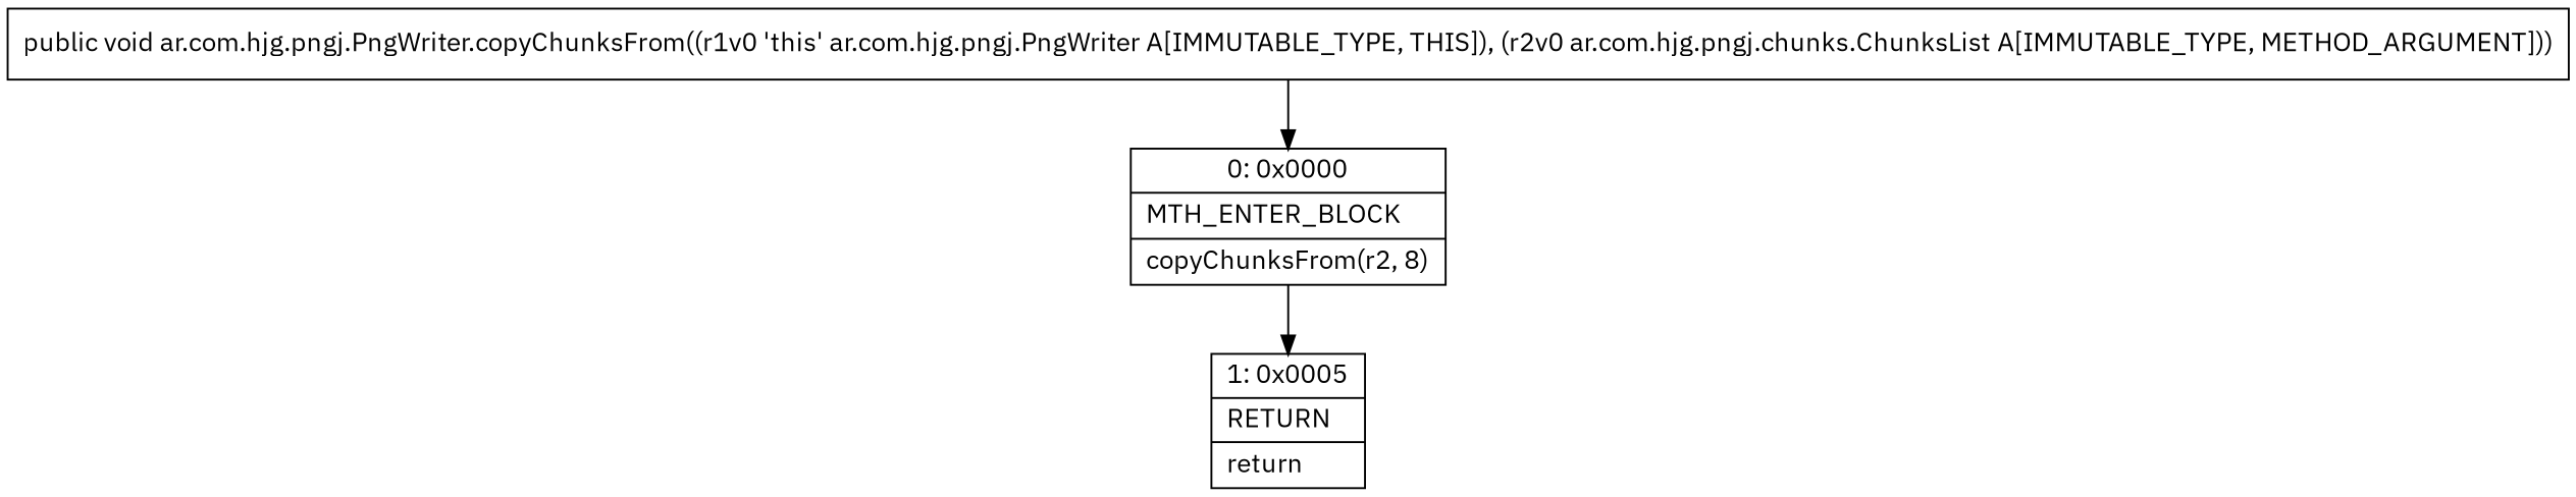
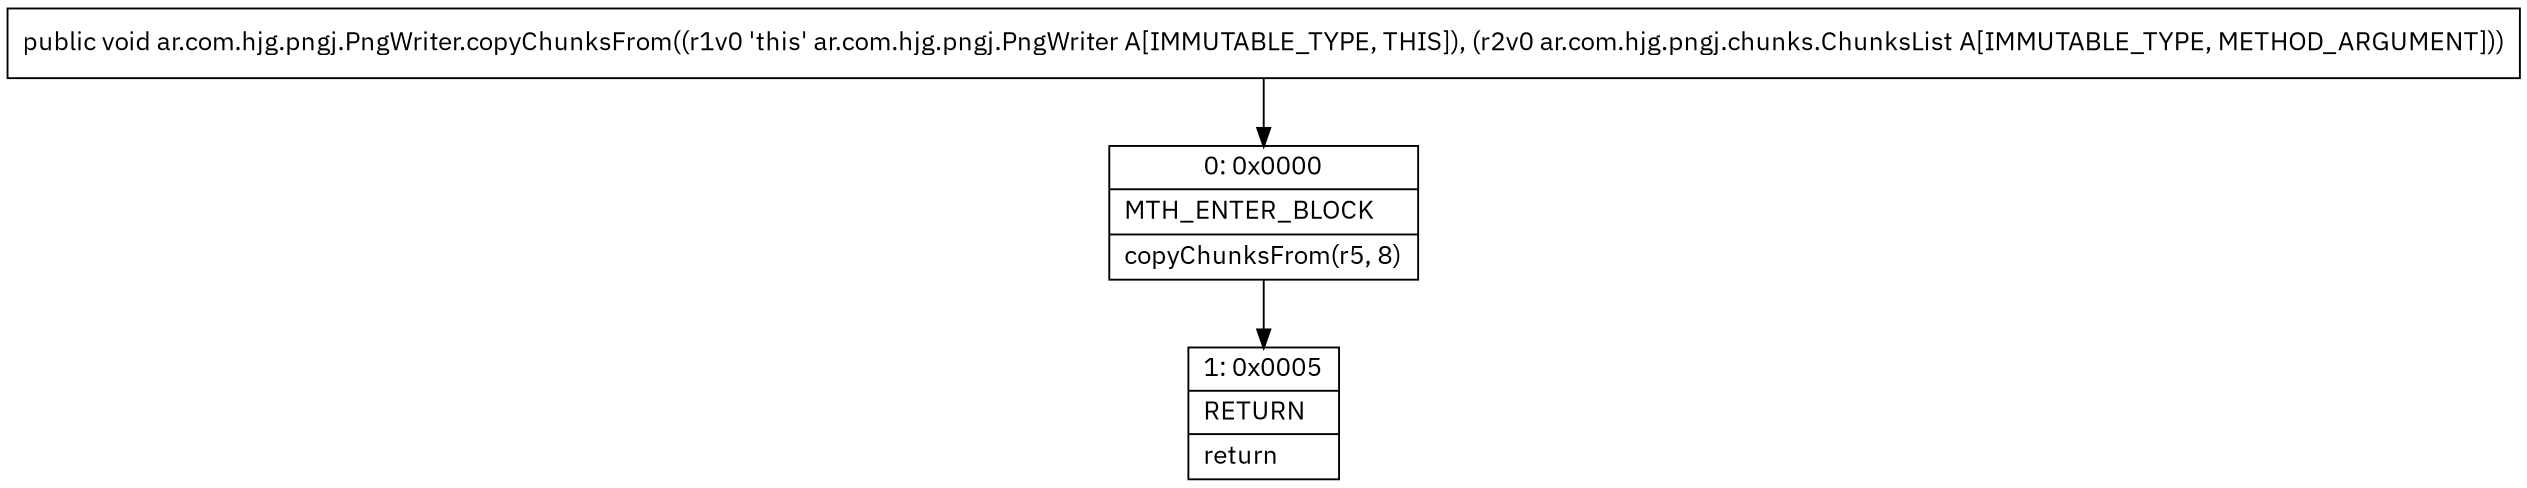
  digraph {
    fontname="IBM Plex Sans"
    node [shape=record fontname="IBM Plex Sans"]
    edge [fontname="IBM Plex Sans"]
-   n1 [label="{0\:\ 0x0000|MTH_ENTER_BLOCK\l|copyChunksFrom(r2, 8)\l}"]
+   n1 [label="{0\:\ 0x0000|MTH_ENTER_BLOCK\l|copyChunksFrom(r5, 8)\l}"]
    n2 [label="{1\:\ 0x0005|RETURN\l|return\l}"]
    n3 [label="{public void ar.com.hjg.pngj.PngWriter.copyChunksFrom((r1v0 'this' ar.com.hjg.pngj.PngWriter A[IMMUTABLE_TYPE, THIS]), (r2v0 ar.com.hjg.pngj.chunks.ChunksList A[IMMUTABLE_TYPE, METHOD_ARGUMENT])) }"]
    n1 -> n2
    n3 -> n1
  }
